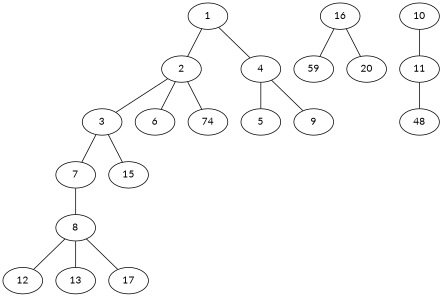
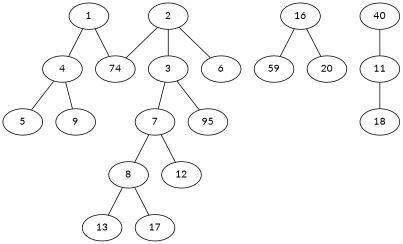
  graph {
    fontname=Lato
    node [fontname=Lato]
    edge [fontname=Lato]
    1
    2
    4
    3
    6
    n6 [label=74]
    5
    9
    7
-   15
+   15 [label=95]
    8
    12
    13
    17
    n15 [label=59]
    16
    20
-   10
+   10 [label=40]
    11
-   18 [label=48]
-   1 -- 2
+   18
+   1 -- n6
    1 -- 4
    2 -- 3
    2 -- 6
    2 -- n6
    4 -- 5
    4 -- 9
    3 -- 7
    3 -- 15
    7 -- 8
-   8 -- 12
+   7 -- 12
    8 -- 13
    8 -- 17
    16 -- n15
    16 -- 20
    10 -- 11
    11 -- 18
  }
